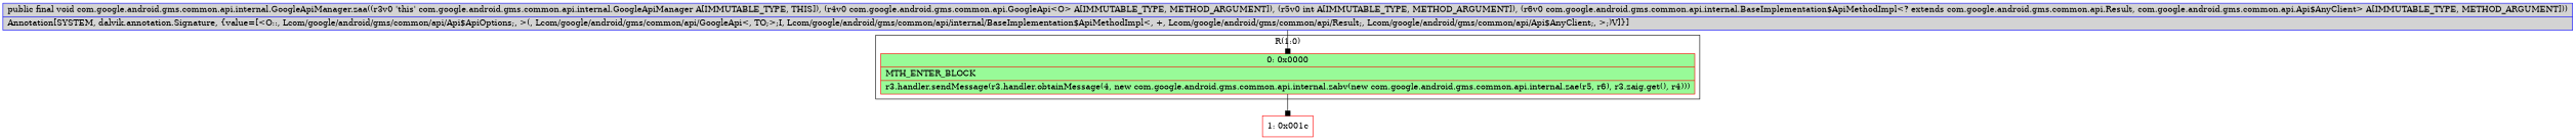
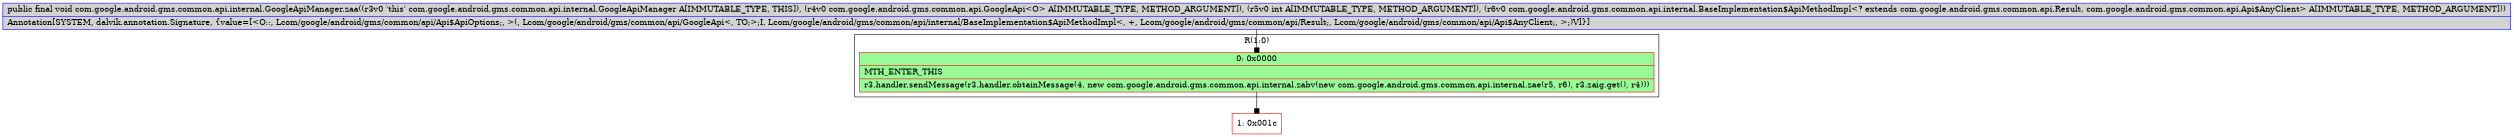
  digraph {
    node [color=red shape=record style=filled]
    edge [arrowhead=box]
-   n1 [label="{0\:\ 0x0000|MTH_ENTER_BLOCK\l|r3.handler.sendMessage(r3.handler.obtainMessage(4, new com.google.android.gms.common.api.internal.zabv(new com.google.android.gms.common.api.internal.zae(r5, r6), r3.zaig.get(), r4)))\l}" fillcolor=palegreen]
+   n1 [label="{0\:\ 0x0000|MTH_ENTER_THIS\l|r3.handler.sendMessage(r3.handler.obtainMessage(4, new com.google.android.gms.common.api.internal.zabv(new com.google.android.gms.common.api.internal.zae(r5, r6), r3.zaig.get(), r4)))\l}" fillcolor=palegreen]
    n2 [label="{1\:\ 0x001c}" fillcolor=white]
    n3 [label="{public final void com.google.android.gms.common.api.internal.GoogleApiManager.zaa((r3v0 'this' com.google.android.gms.common.api.internal.GoogleApiManager A[IMMUTABLE_TYPE, THIS]), (r4v0 com.google.android.gms.common.api.GoogleApi\<O\> A[IMMUTABLE_TYPE, METHOD_ARGUMENT]), (r5v0 int A[IMMUTABLE_TYPE, METHOD_ARGUMENT]), (r6v0 com.google.android.gms.common.api.internal.BaseImplementation$ApiMethodImpl\<? extends com.google.android.gms.common.api.Result, com.google.android.gms.common.api.Api$AnyClient\> A[IMMUTABLE_TYPE, METHOD_ARGUMENT]))  | Annotation[SYSTEM, dalvik.annotation.Signature, \{value=[\<O::, Lcom\/google\/android\/gms\/common\/api\/Api$ApiOptions;, \>(, Lcom\/google\/android\/gms\/common\/api\/GoogleApi\<, TO;\>;I, Lcom\/google\/android\/gms\/common\/api\/internal\/BaseImplementation$ApiMethodImpl\<, +, Lcom\/google\/android\/gms\/common\/api\/Result;, Lcom\/google\/android\/gms\/common\/api\/Api$AnyClient;, \>;)V]\}]\l}" fillcolor=lightgrey color=blue]
    subgraph cluster_1 {
      label="R(1:0)"
      n1
    }
    n1 -> n2
    n3 -> n1
  }
